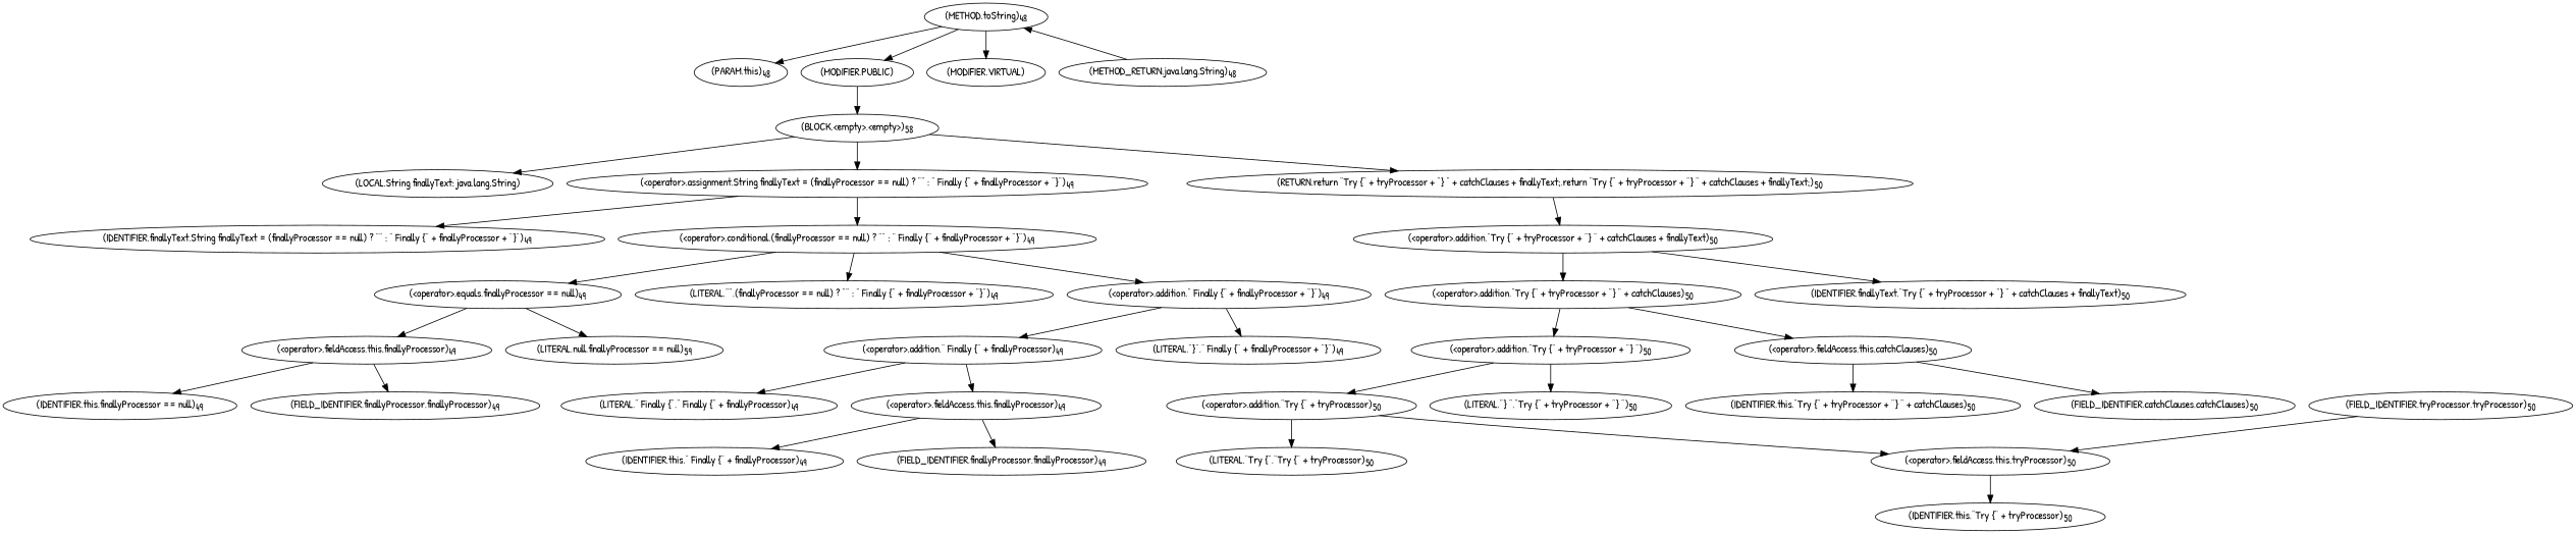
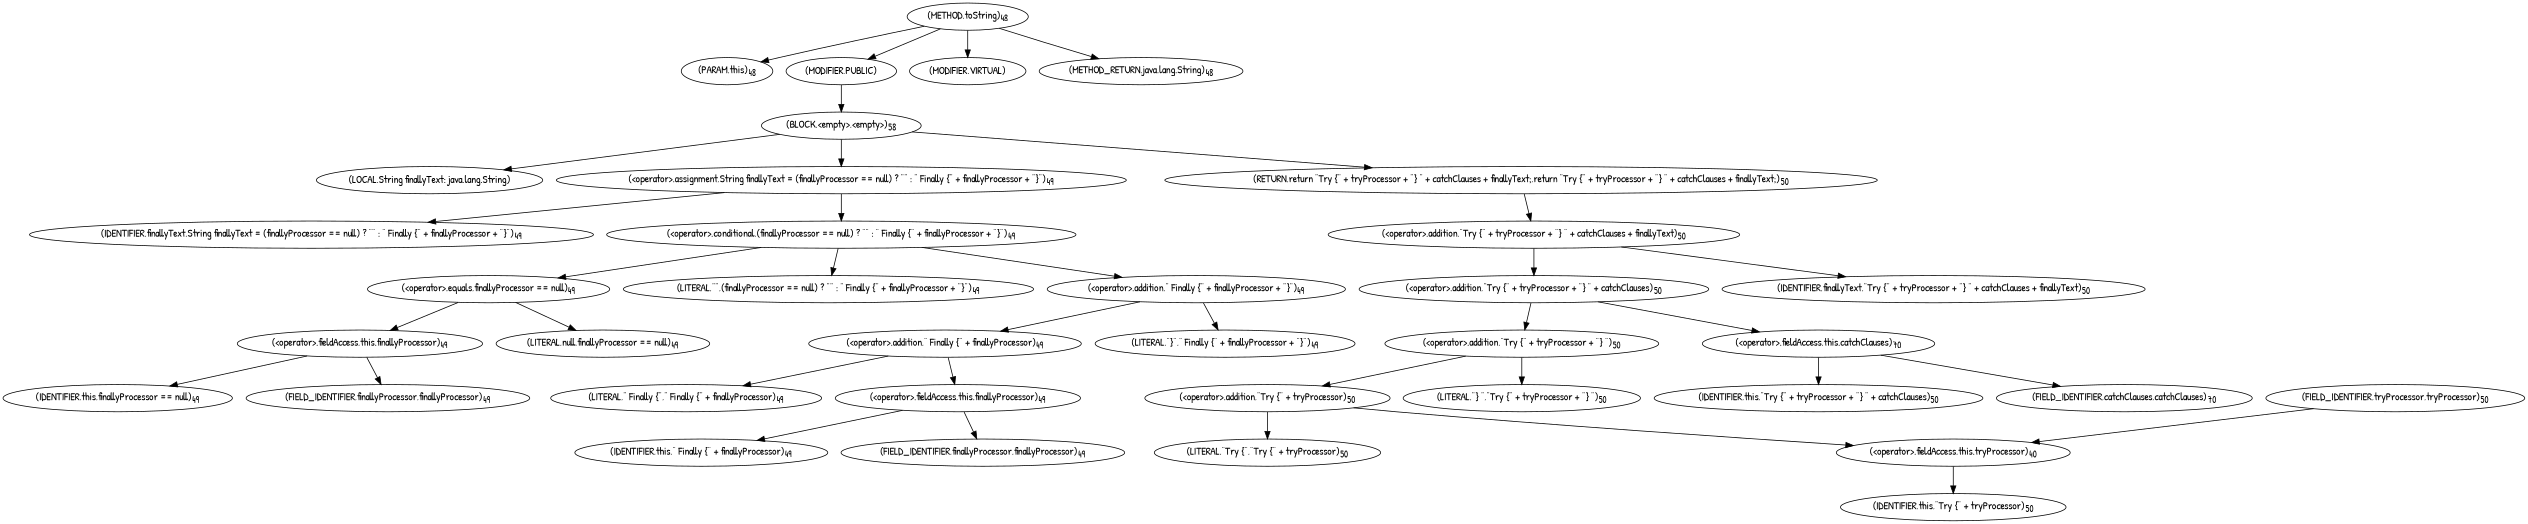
  digraph {
    fontname="Patrick Hand"
    node [fontname="Patrick Hand"]
    edge [fontname="Patrick Hand"]
    n1 [label=<(METHOD,toString)<SUB>48</SUB>>]
    n2 [label=<(PARAM,this)<SUB>48</SUB>>]
    n3 [label=<(MODIFIER,PUBLIC)>]
    n4 [label=<(MODIFIER,VIRTUAL)>]
    n5 [label=<(METHOD_RETURN,java.lang.String)<SUB>48</SUB>>]
    n6 [label=<(BLOCK,&lt;empty&gt;,&lt;empty&gt;)<SUB>58</SUB>>]
    n7 [label=<(LOCAL,String finallyText: java.lang.String)>]
    n8 [label=<(&lt;operator&gt;.assignment,String finallyText = (finallyProcessor == null) ? &quot;&quot; : &quot; Finally {&quot; + finallyProcessor + &quot;}&quot;)<SUB>49</SUB>>]
    n9 [label=<(RETURN,return &quot;Try {&quot; + tryProcessor + &quot;} &quot; + catchClauses + finallyText;,return &quot;Try {&quot; + tryProcessor + &quot;} &quot; + catchClauses + finallyText;)<SUB>50</SUB>>]
    n10 [label=<(IDENTIFIER,finallyText,String finallyText = (finallyProcessor == null) ? &quot;&quot; : &quot; Finally {&quot; + finallyProcessor + &quot;}&quot;)<SUB>49</SUB>>]
    n11 [label=<(&lt;operator&gt;.conditional,(finallyProcessor == null) ? &quot;&quot; : &quot; Finally {&quot; + finallyProcessor + &quot;}&quot;)<SUB>49</SUB>>]
    n12 [label=<(&lt;operator&gt;.addition,&quot;Try {&quot; + tryProcessor + &quot;} &quot; + catchClauses + finallyText)<SUB>50</SUB>>]
    n13 [label=<(&lt;operator&gt;.equals,finallyProcessor == null)<SUB>49</SUB>>]
    n14 [label=<(LITERAL,&quot;&quot;,(finallyProcessor == null) ? &quot;&quot; : &quot; Finally {&quot; + finallyProcessor + &quot;}&quot;)<SUB>49</SUB>>]
    n15 [label=<(&lt;operator&gt;.addition,&quot; Finally {&quot; + finallyProcessor + &quot;}&quot;)<SUB>49</SUB>>]
    n16 [label=<(&lt;operator&gt;.fieldAccess,this.finallyProcessor)<SUB>49</SUB>>]
-   n17 [label=<(LITERAL,null,finallyProcessor == null)<SUB>59</SUB>>]
+   n17 [label=<(LITERAL,null,finallyProcessor == null)<SUB>49</SUB>>]
    n18 [label=<(&lt;operator&gt;.addition,&quot; Finally {&quot; + finallyProcessor)<SUB>49</SUB>>]
    n19 [label=<(LITERAL,&quot;}&quot;,&quot; Finally {&quot; + finallyProcessor + &quot;}&quot;)<SUB>49</SUB>>]
    n20 [label=<(IDENTIFIER,this,finallyProcessor == null)<SUB>49</SUB>>]
    n21 [label=<(FIELD_IDENTIFIER,finallyProcessor,finallyProcessor)<SUB>49</SUB>>]
    n22 [label=<(LITERAL,&quot; Finally {&quot;,&quot; Finally {&quot; + finallyProcessor)<SUB>49</SUB>>]
    n23 [label=<(&lt;operator&gt;.fieldAccess,this.finallyProcessor)<SUB>49</SUB>>]
    n24 [label=<(IDENTIFIER,this,&quot; Finally {&quot; + finallyProcessor)<SUB>49</SUB>>]
    n25 [label=<(FIELD_IDENTIFIER,finallyProcessor,finallyProcessor)<SUB>49</SUB>>]
    n26 [label=<(&lt;operator&gt;.addition,&quot;Try {&quot; + tryProcessor + &quot;} &quot; + catchClauses)<SUB>50</SUB>>]
    n27 [label=<(IDENTIFIER,finallyText,&quot;Try {&quot; + tryProcessor + &quot;} &quot; + catchClauses + finallyText)<SUB>50</SUB>>]
    n28 [label=<(&lt;operator&gt;.addition,&quot;Try {&quot; + tryProcessor + &quot;} &quot;)<SUB>50</SUB>>]
-   n29 [label=<(&lt;operator&gt;.fieldAccess,this.catchClauses)<SUB>50</SUB>>]
+   n29 [label=<(&lt;operator&gt;.fieldAccess,this.catchClauses)<SUB>70</SUB>>]
    n30 [label=<(&lt;operator&gt;.addition,&quot;Try {&quot; + tryProcessor)<SUB>50</SUB>>]
    n31 [label=<(LITERAL,&quot;} &quot;,&quot;Try {&quot; + tryProcessor + &quot;} &quot;)<SUB>50</SUB>>]
    n32 [label=<(IDENTIFIER,this,&quot;Try {&quot; + tryProcessor + &quot;} &quot; + catchClauses)<SUB>50</SUB>>]
-   n33 [label=<(FIELD_IDENTIFIER,catchClauses,catchClauses)<SUB>50</SUB>>]
+   n33 [label=<(FIELD_IDENTIFIER,catchClauses,catchClauses)<SUB>70</SUB>>]
    n34 [label=<(LITERAL,&quot;Try {&quot;,&quot;Try {&quot; + tryProcessor)<SUB>50</SUB>>]
-   n35 [label=<(&lt;operator&gt;.fieldAccess,this.tryProcessor)<SUB>50</SUB>>]
+   n35 [label=<(&lt;operator&gt;.fieldAccess,this.tryProcessor)<SUB>40</SUB>>]
    n36 [label=<(IDENTIFIER,this,&quot;Try {&quot; + tryProcessor)<SUB>50</SUB>>]
    n37 [label=<(FIELD_IDENTIFIER,tryProcessor,tryProcessor)<SUB>50</SUB>>]
    n1 -> n2
    n1 -> n3
    n1 -> n4
-   n5 -> n1
+   n1 -> n5
    n3 -> n6
    n6 -> n7
    n6 -> n8
    n6 -> n9
    n8 -> n10
    n8 -> n11
    n9 -> n12
    n11 -> n13
    n11 -> n14
    n11 -> n15
    n12 -> n26
    n12 -> n27
    n13 -> n16
    n13 -> n17
    n15 -> n18
    n15 -> n19
    n16 -> n20
    n16 -> n21
    n18 -> n22
    n18 -> n23
    n23 -> n24
    n23 -> n25
    n26 -> n28
    n26 -> n29
    n28 -> n30
    n28 -> n31
    n29 -> n32
    n29 -> n33
    n30 -> n34
    n30 -> n35
    n35 -> n36
    n37 -> n35
  }
